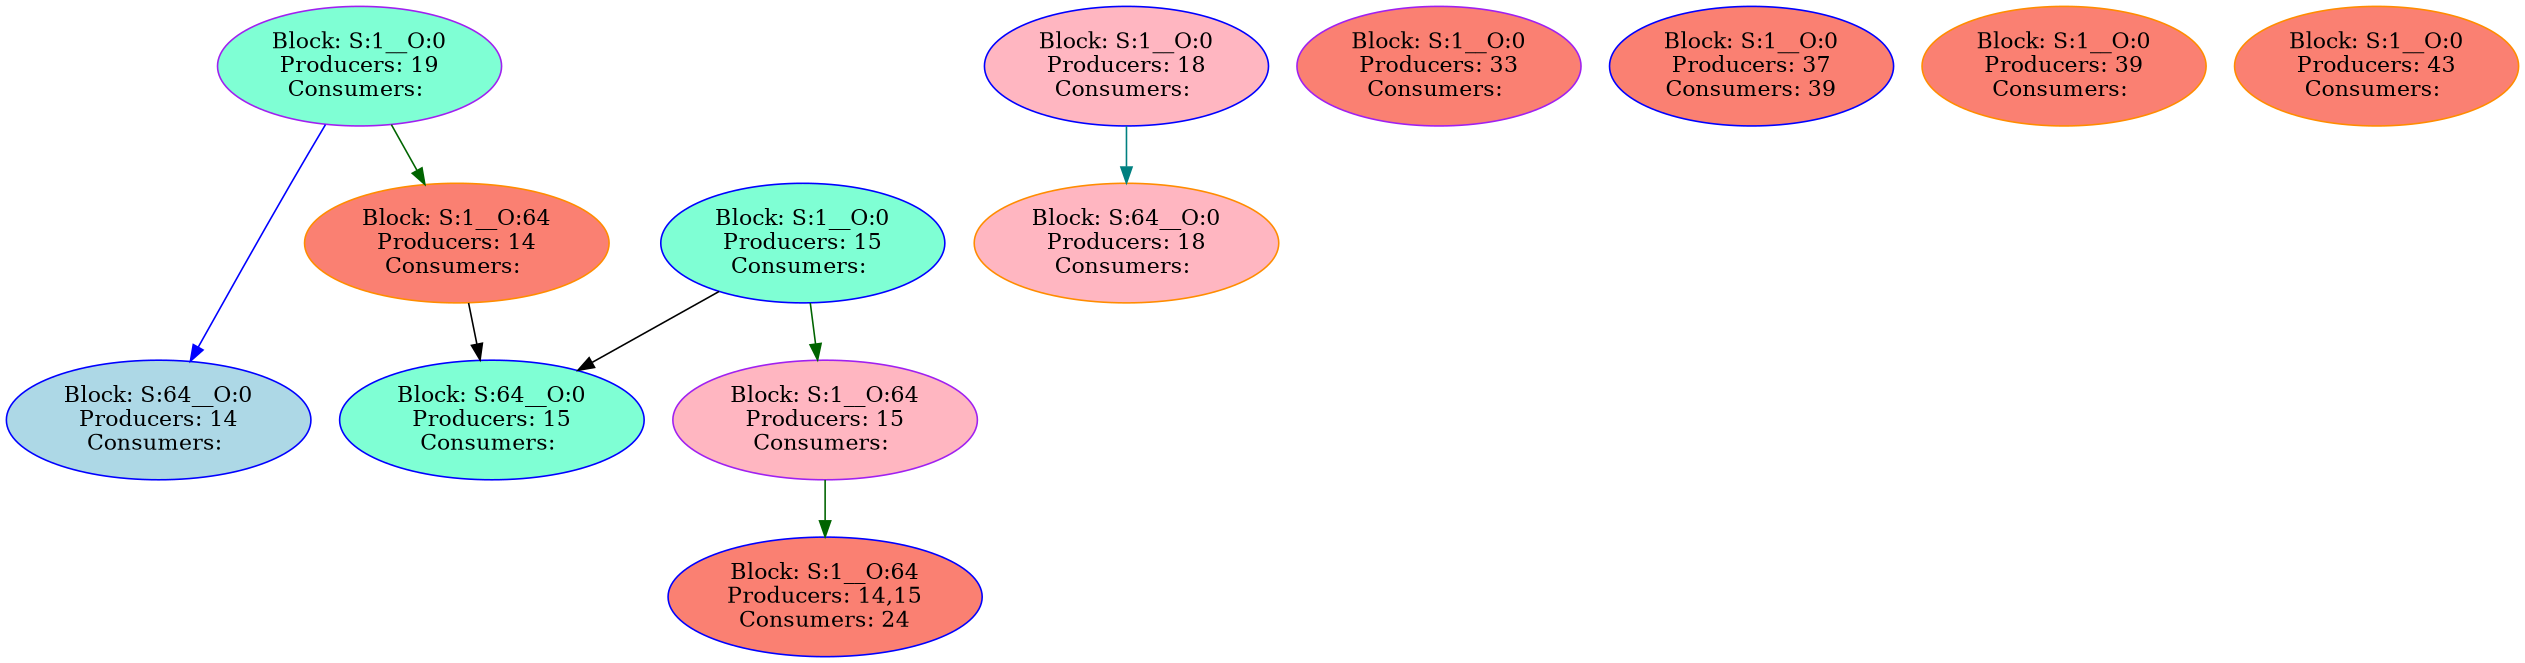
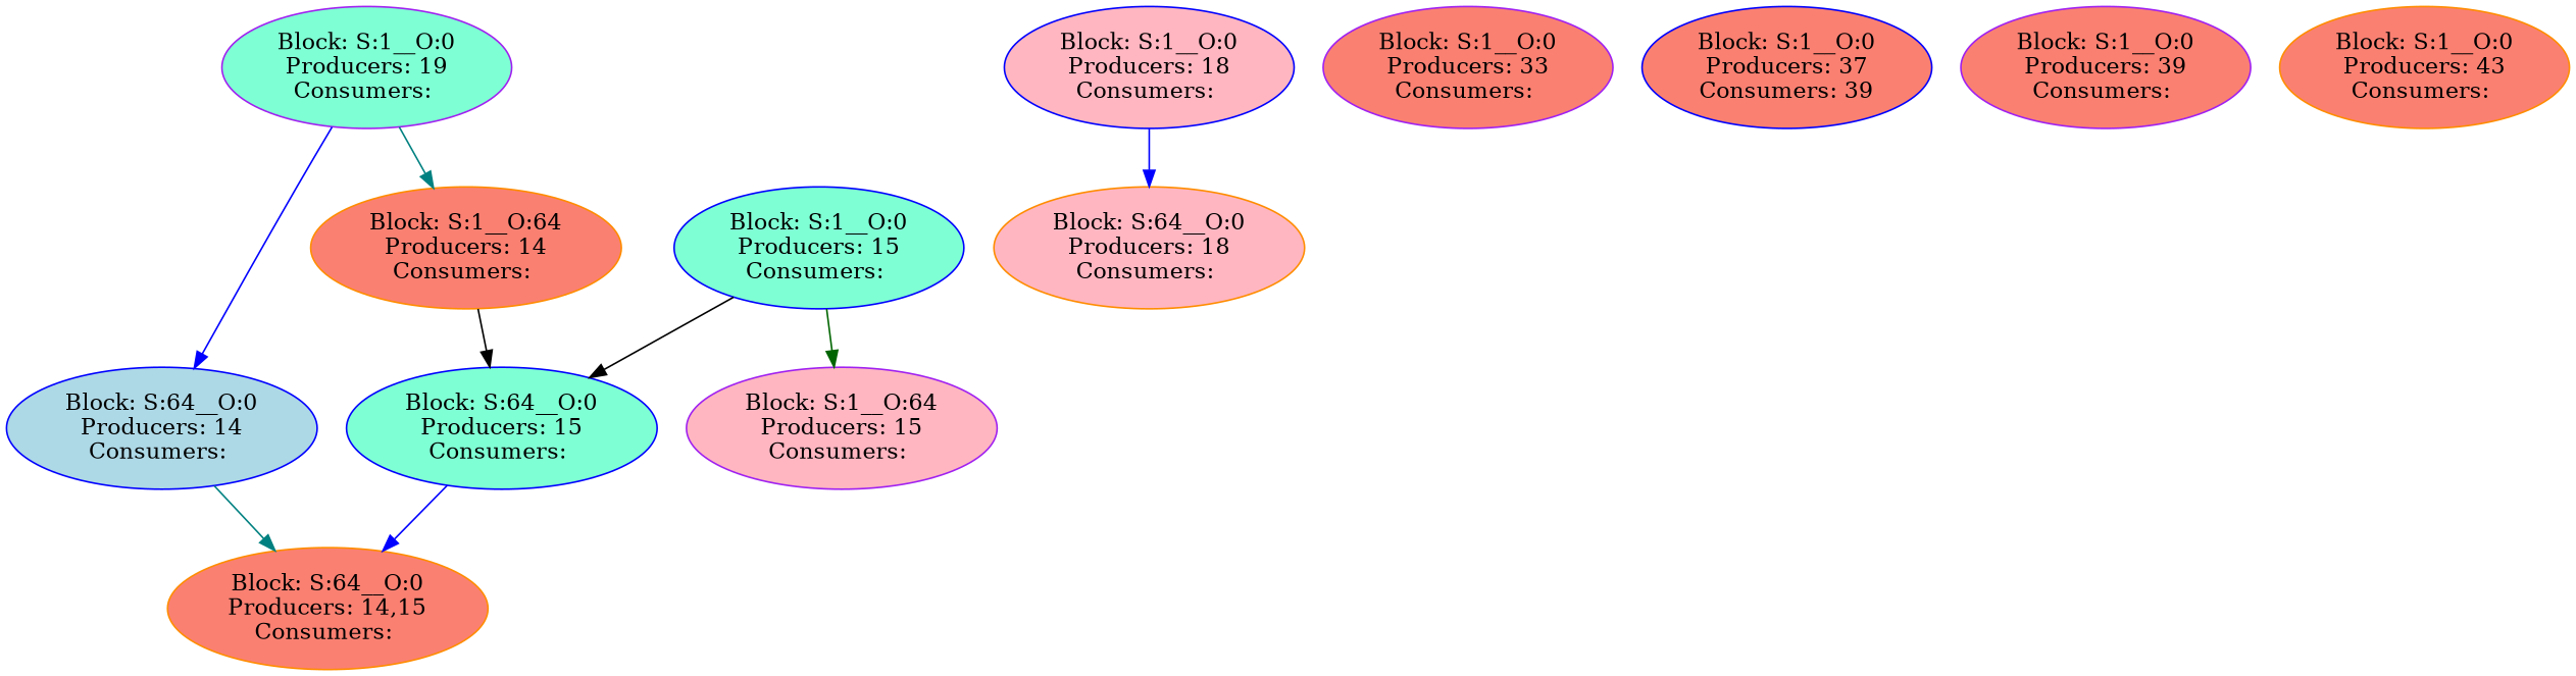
  strict digraph {
    node [color=blue fillcolor=salmon style=filled]
    edge [color=darkgreen]
    n1 [color=purple fillcolor=aquamarine label="Block: S:1__O:0\nProducers: 19\nConsumers: "]
    n2 [fillcolor=lightblue label="Block: S:64__O:0\nProducers: 14\nConsumers: "]
    n3 [color=darkorange label="Block: S:1__O:64\nProducers: 14\nConsumers: "]
+   n4 [color=darkorange label="Block: S:64__O:0\nProducers: 14,15\nConsumers: "]
    n5 [fillcolor=aquamarine label="Block: S:64__O:0\nProducers: 15\nConsumers: "]
-   n6 [label="Block: S:1__O:64\nProducers: 14,15\nConsumers: 24"]
    n7 [fillcolor=aquamarine label="Block: S:1__O:0\nProducers: 15\nConsumers: "]
    n8 [color=purple fillcolor=lightpink label="Block: S:1__O:64\nProducers: 15\nConsumers: "]
    n9 [fillcolor=lightpink label="Block: S:1__O:0\nProducers: 18\nConsumers: "]
    n10 [color=darkorange fillcolor=lightpink label="Block: S:64__O:0\nProducers: 18\nConsumers: "]
    n11 [color=purple label="Block: S:1__O:0\nProducers: 33\nConsumers: "]
    n12 [label="Block: S:1__O:0\nProducers: 37\nConsumers: 39"]
-   n13 [color=darkorange label="Block: S:1__O:0\nProducers: 39\nConsumers: "]
+   n13 [color=purple label="Block: S:1__O:0\nProducers: 39\nConsumers: "]
    n14 [color=darkorange label="Block: S:1__O:0\nProducers: 43\nConsumers: "]
    n1 -> n2 [color=blue]
-   n1 -> n3
+   n1 -> n3 [color=teal]
+   n2 -> n4 [color=teal]
    n3 -> n5 [color=black]
+   n5 -> n4 [color=blue]
    n7 -> n5 [color=black]
    n7 -> n8
-   n8 -> n6
-   n9 -> n10 [color=teal]
+   n9 -> n10 [color=blue]
  }
